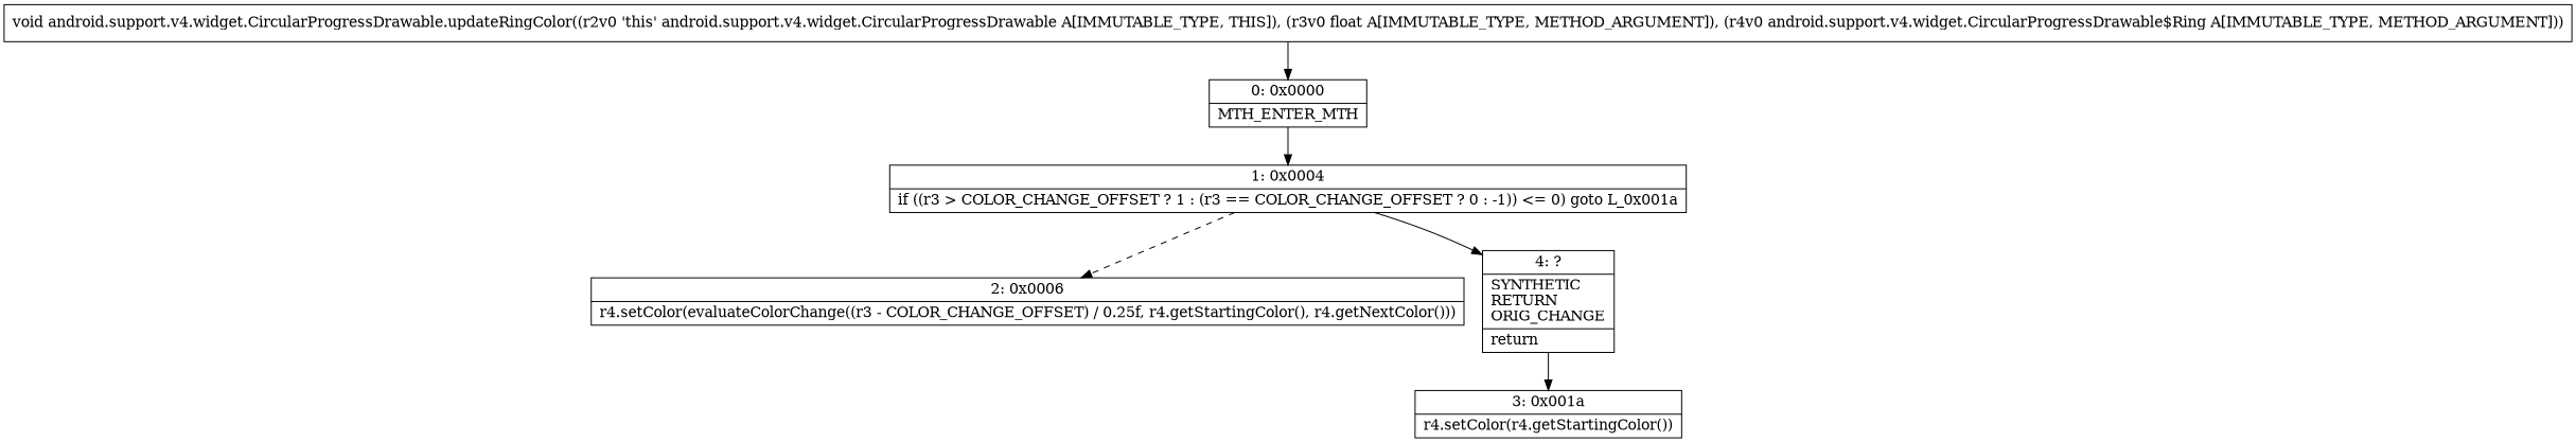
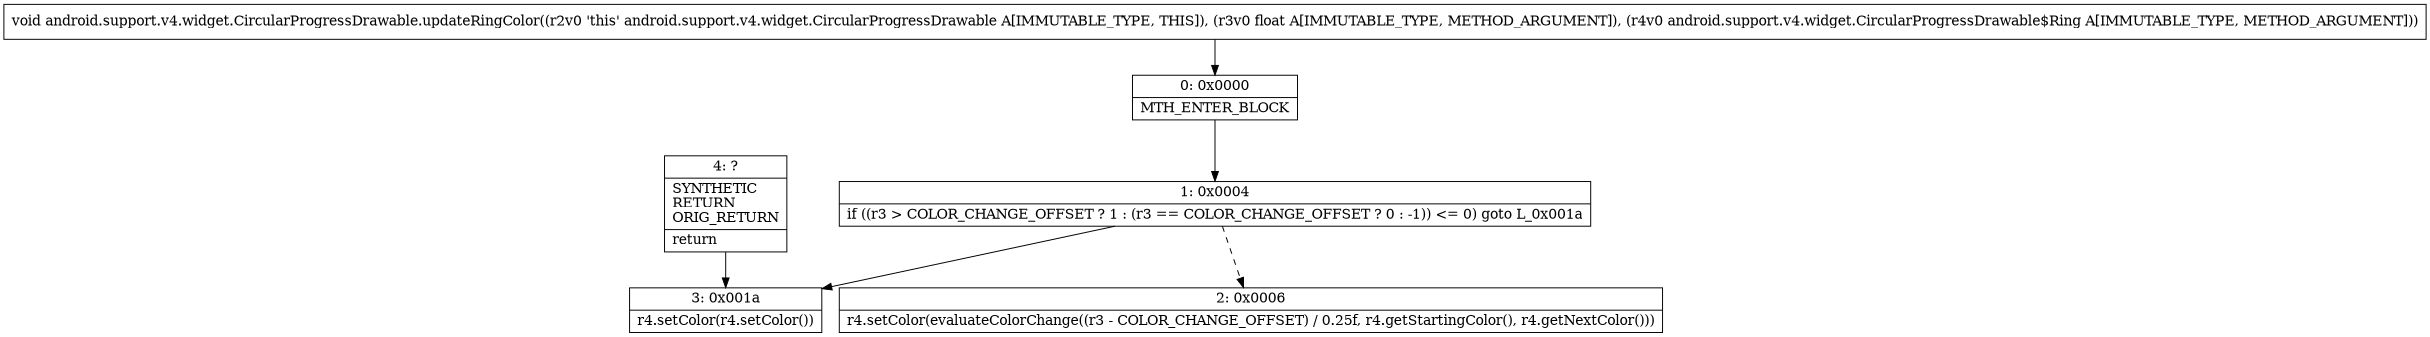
  digraph {
    node [shape=record]
-   n1 [label="{0\:\ 0x0000|MTH_ENTER_MTH\l}"]
+   n1 [label="{0\:\ 0x0000|MTH_ENTER_BLOCK\l}"]
    n2 [label="{1\:\ 0x0004|if ((r3 \> COLOR_CHANGE_OFFSET ? 1 : (r3 == COLOR_CHANGE_OFFSET ? 0 : \-1)) \<= 0) goto L_0x001a\l}"]
    n3 [label="{2\:\ 0x0006|r4.setColor(evaluateColorChange((r3 \- COLOR_CHANGE_OFFSET) \/ 0.25f, r4.getStartingColor(), r4.getNextColor()))\l}"]
-   n4 [label="{3\:\ 0x001a|r4.setColor(r4.getStartingColor())\l}"]
-   n5 [label="{4\:\ ?|SYNTHETIC\lRETURN\lORIG_CHANGE\l|return\l}"]
+   n4 [label="{3\:\ 0x001a|r4.setColor(r4.setColor())\l}"]
+   n5 [label="{4\:\ ?|SYNTHETIC\lRETURN\lORIG_RETURN\l|return\l}"]
    n6 [label="{void android.support.v4.widget.CircularProgressDrawable.updateRingColor((r2v0 'this' android.support.v4.widget.CircularProgressDrawable A[IMMUTABLE_TYPE, THIS]), (r3v0 float A[IMMUTABLE_TYPE, METHOD_ARGUMENT]), (r4v0 android.support.v4.widget.CircularProgressDrawable$Ring A[IMMUTABLE_TYPE, METHOD_ARGUMENT])) }"]
    n1 -> n2
    n2 -> n3 [style=dashed]
-   n2 -> n5
+   n2 -> n4
    n5 -> n4
    n6 -> n1
  }
